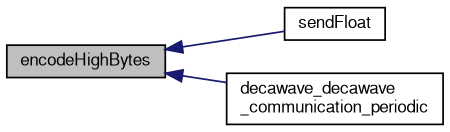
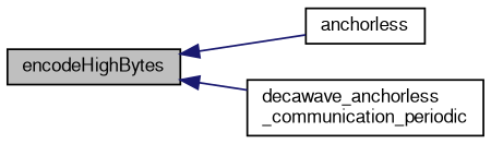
  digraph {
    rankdir=LR
    node [color=black fillcolor=white fontname=FreeSans fontsize=10 shape=record style=filled]
    edge [color=midnightblue dir=back fontname=FreeSans fontsize=10 labelfontname=FreeSans labelfontsize=10 style=solid]
    n1 [fillcolor=grey75 fontcolor=black height=0.2 label=encodeHighBytes width=0.4]
-   n2 [height=0.2 label=sendFloat width=0.4]
-   n3 [height=0.2 label="decawave_decawave\l_communication_periodic" width=0.4]
+   n2 [height=0.2 label=anchorless width=0.4]
+   n3 [height=0.2 label="decawave_anchorless\l_communication_periodic" width=0.4]
    n1 -> n2
    n1 -> n3
  }
